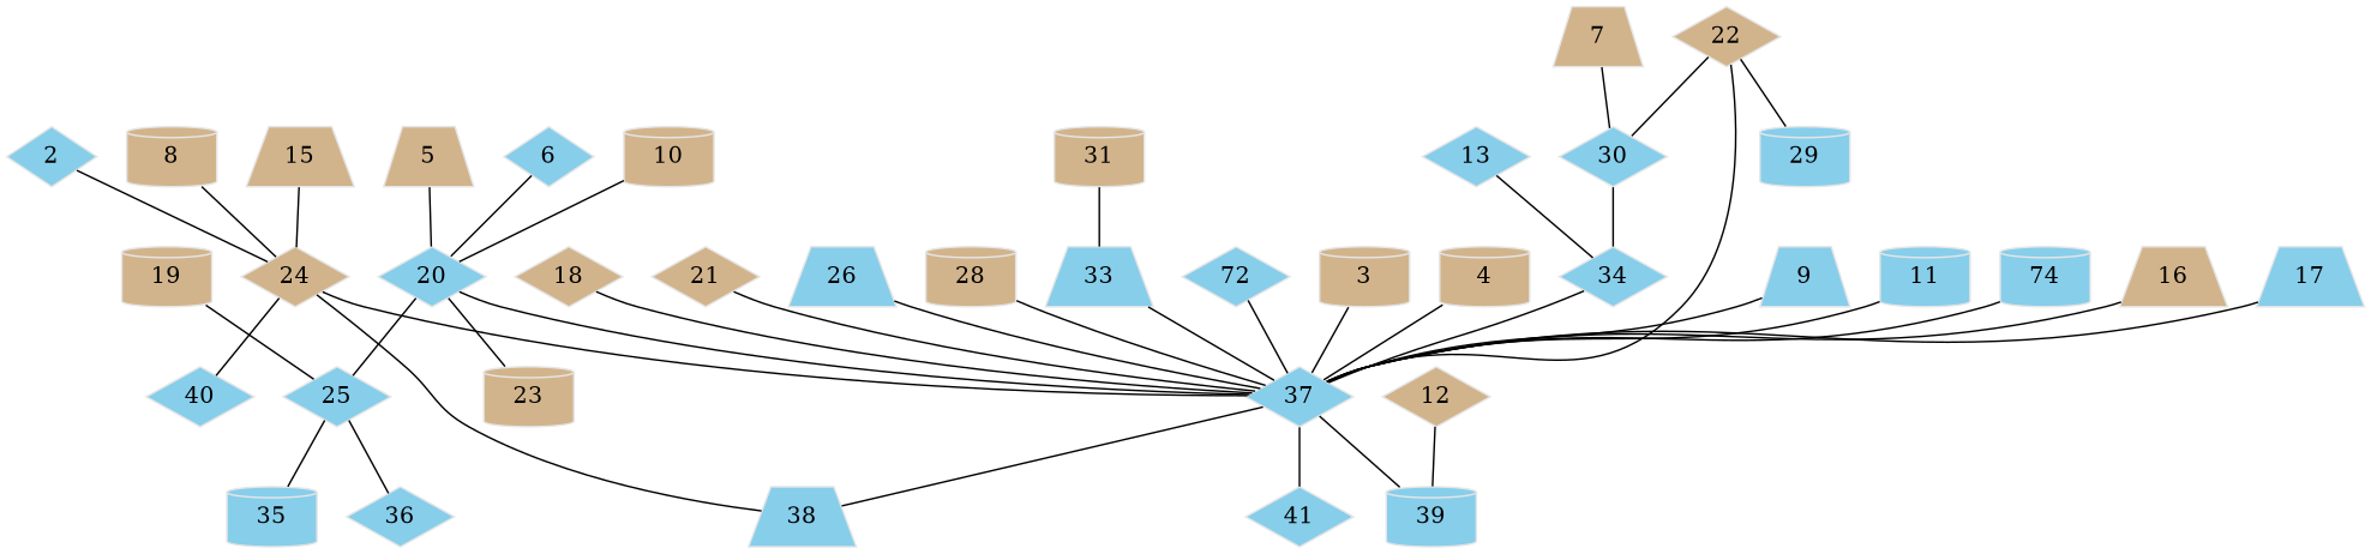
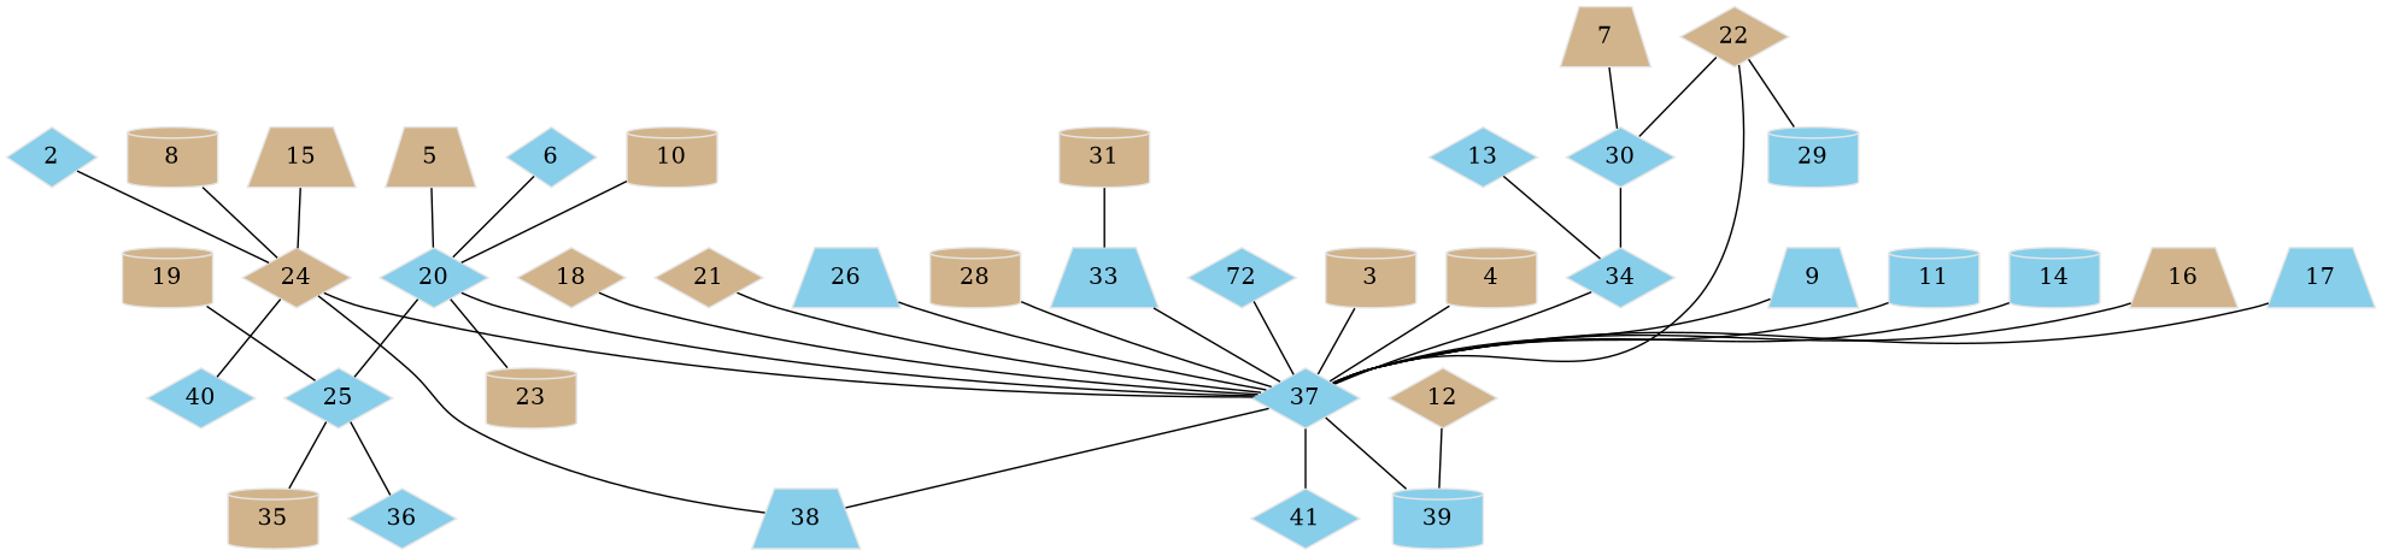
  graph {
    node [color=gray90 fillcolor=skyblue shape=diamond style=filled]
    edge [weight=1.0]
    39 [shape=cylinder]
    37
    38 [shape=trapezium]
    41
    24 [fillcolor=tan]
    2
    40
    3 [fillcolor=tan shape=cylinder]
    4 [fillcolor=tan shape=cylinder]
    5 [fillcolor=tan shape=trapezium]
    20
    25
    23 [fillcolor=tan shape=cylinder]
    6
    7 [fillcolor=tan shape=trapezium]
    30
    34
    8 [fillcolor=tan shape=cylinder]
    9 [shape=trapezium]
    10 [fillcolor=tan shape=cylinder]
    11 [shape=cylinder]
    12 [fillcolor=tan]
    13
-   14 [shape=cylinder label=74]
+   14 [shape=cylinder]
    15 [fillcolor=tan shape=trapezium]
    16 [fillcolor=tan shape=trapezium]
    17 [shape=trapezium]
    18 [fillcolor=tan]
    19 [fillcolor=tan shape=cylinder]
-   35 [shape=cylinder]
+   35 [fillcolor=tan shape=cylinder]
    36
    21 [fillcolor=tan]
    22 [fillcolor=tan]
    29 [shape=cylinder]
    26 [shape=trapezium]
    28 [fillcolor=tan shape=cylinder]
    31 [fillcolor=tan shape=cylinder]
    33 [shape=trapezium]
    n39 [label=72]
    37 -- 39
    37 -- 38
    37 -- 41
    24 -- 37
    24 -- 38
    24 -- 40
    2 -- 24
    3 -- 37
    4 -- 37
    5 -- 20
    20 -- 37
    20 -- 25
    20 -- 23
    25 -- 35
    25 -- 36
    6 -- 20
    7 -- 30
    30 -- 34
    34 -- 37
    8 -- 24
    9 -- 37
    10 -- 20
    11 -- 37
    12 -- 39
    13 -- 34
    14 -- 37
    15 -- 24
    16 -- 37
    17 -- 37
    18 -- 37
    19 -- 25
    21 -- 37
    22 -- 37
    22 -- 30
    22 -- 29
    26 -- 37
    28 -- 37
    31 -- 33
    33 -- 37
    n39 -- 37
  }
